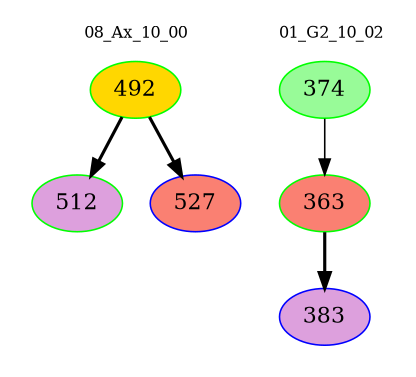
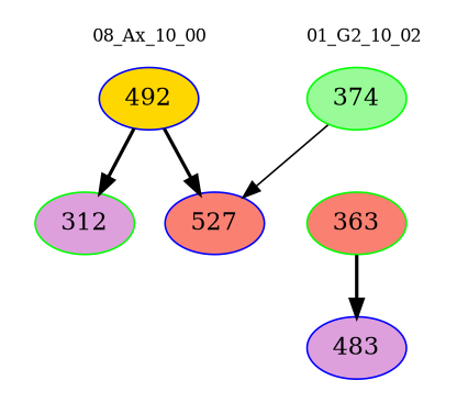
  digraph {
    node [color=green fillcolor=plum style=filled]
    edge [color=black style=bold]
-   n1 [label=512]
-   n2 [fillcolor=gold label=492]
+   n1 [label=312]
+   n2 [color=blue fillcolor=gold label=492]
    n3 [color=blue fillcolor=salmon label=527]
    n4 [fillcolor=palegreen label=374]
    n5 [fillcolor=salmon label=363]
-   n6 [color=blue label=383]
+   n6 [color=blue label=483]
    subgraph cluster_1 {
      color=white
      fontsize=10
      label="08_Ax_10_00"
      n1
      n2
      n3
    }
    subgraph cluster_2 {
      color=white
      fontsize=10
      label="01_G2_10_02"
      n4
      n5
      n6
    }
    n2 -> n1
    n2 -> n3
-   n4 -> n5 [style=solid]
+   n4 -> n3 [style=solid]
    n5 -> n6
  }
